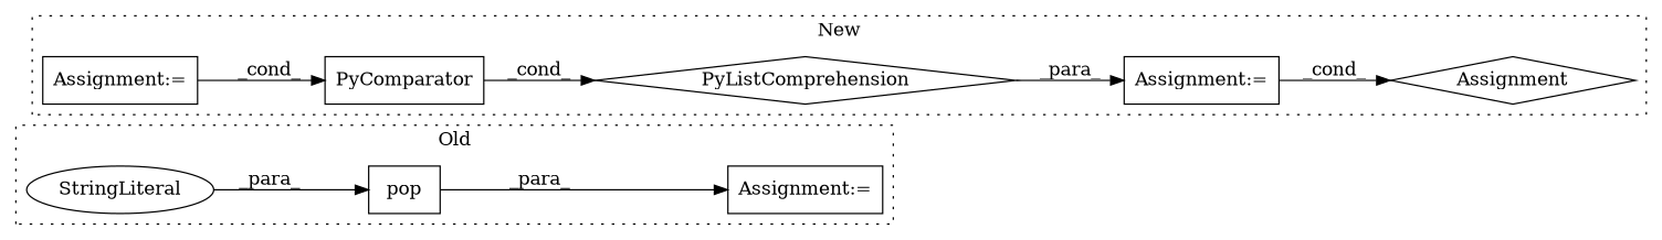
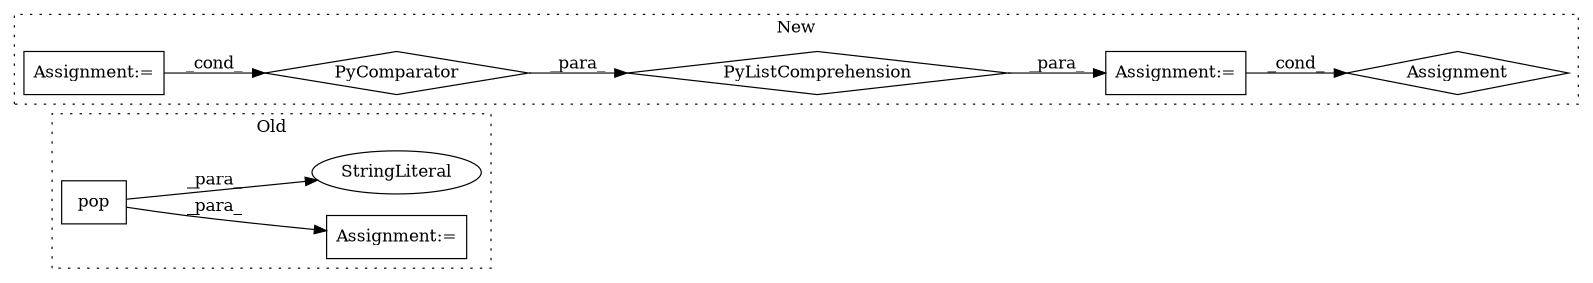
  digraph {
    rankdir=LR
    node [a=7 l=1 s=5492 shape=box]
    n1 [a=32 l="4,1" label=pop s="4978,4997"]
    n2 [label="Assignment:=" s=4970]
    n3 [a=45 l=15 label=StringLiteral s=4982 shape=ellipse]
-   n4 [a=113 l=24 label=PyComparator]
+   n4 [a=113 l=24 label=PyComparator shape=diamond]
    n5 [l=24 label="Assignment:="]
    n6 [a=109 l=97 label=PyListComprehension s=5427 shape=diamond]
    n7 [label="Assignment:=" s=5407]
    n8 [a=25 l="4,2" label=Assignment s="6422,6439" shape=diamond]
    subgraph cluster_1 {
      label=Old
      style=dotted
      n1
      n2
      n3
    }
    subgraph cluster_2 {
      label=New
      style=dotted
      n4
      n5
      n6
      n7
      n8
    }
    n1 -> n2 [label=_para_]
-   n3 -> n1 [label=_para_]
-   n4 -> n6 [label=_cond_]
+   n1 -> n3 [label=_para_]
+   n4 -> n6 [label=_para_]
    n5 -> n4 [label=_cond_]
    n6 -> n7 [label=_para_]
    n7 -> n8 [label=_cond_]
  }
